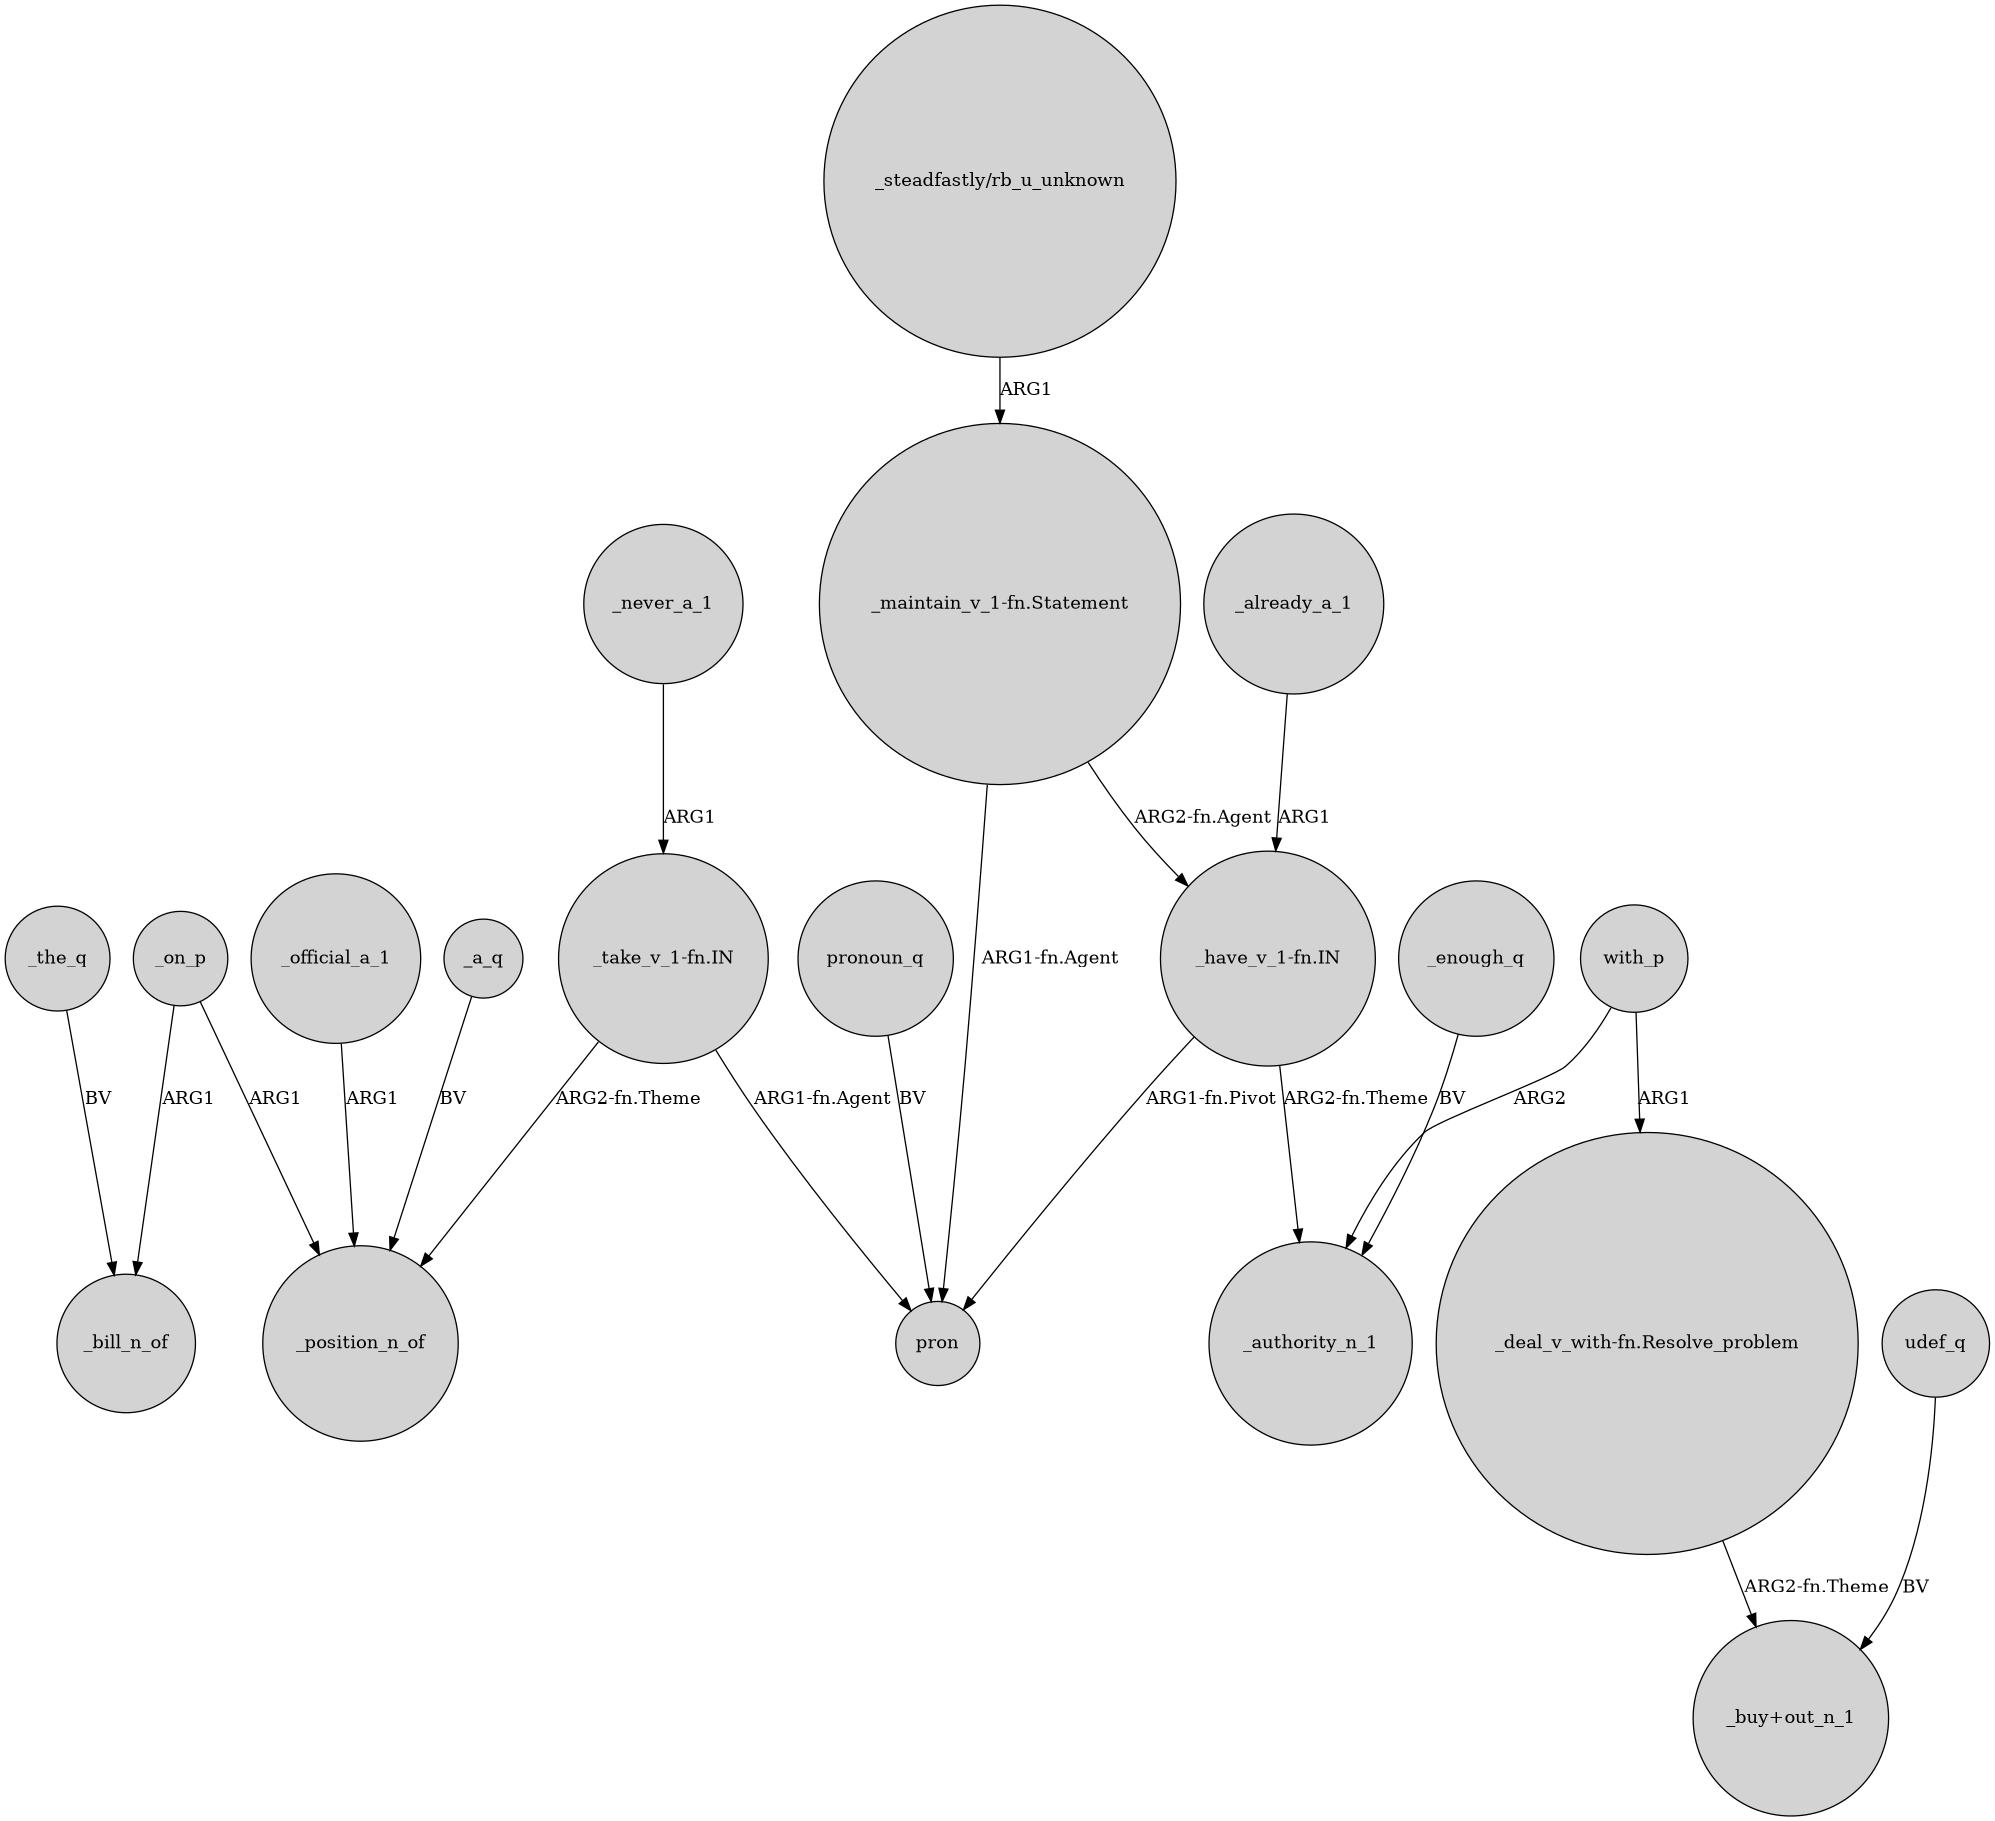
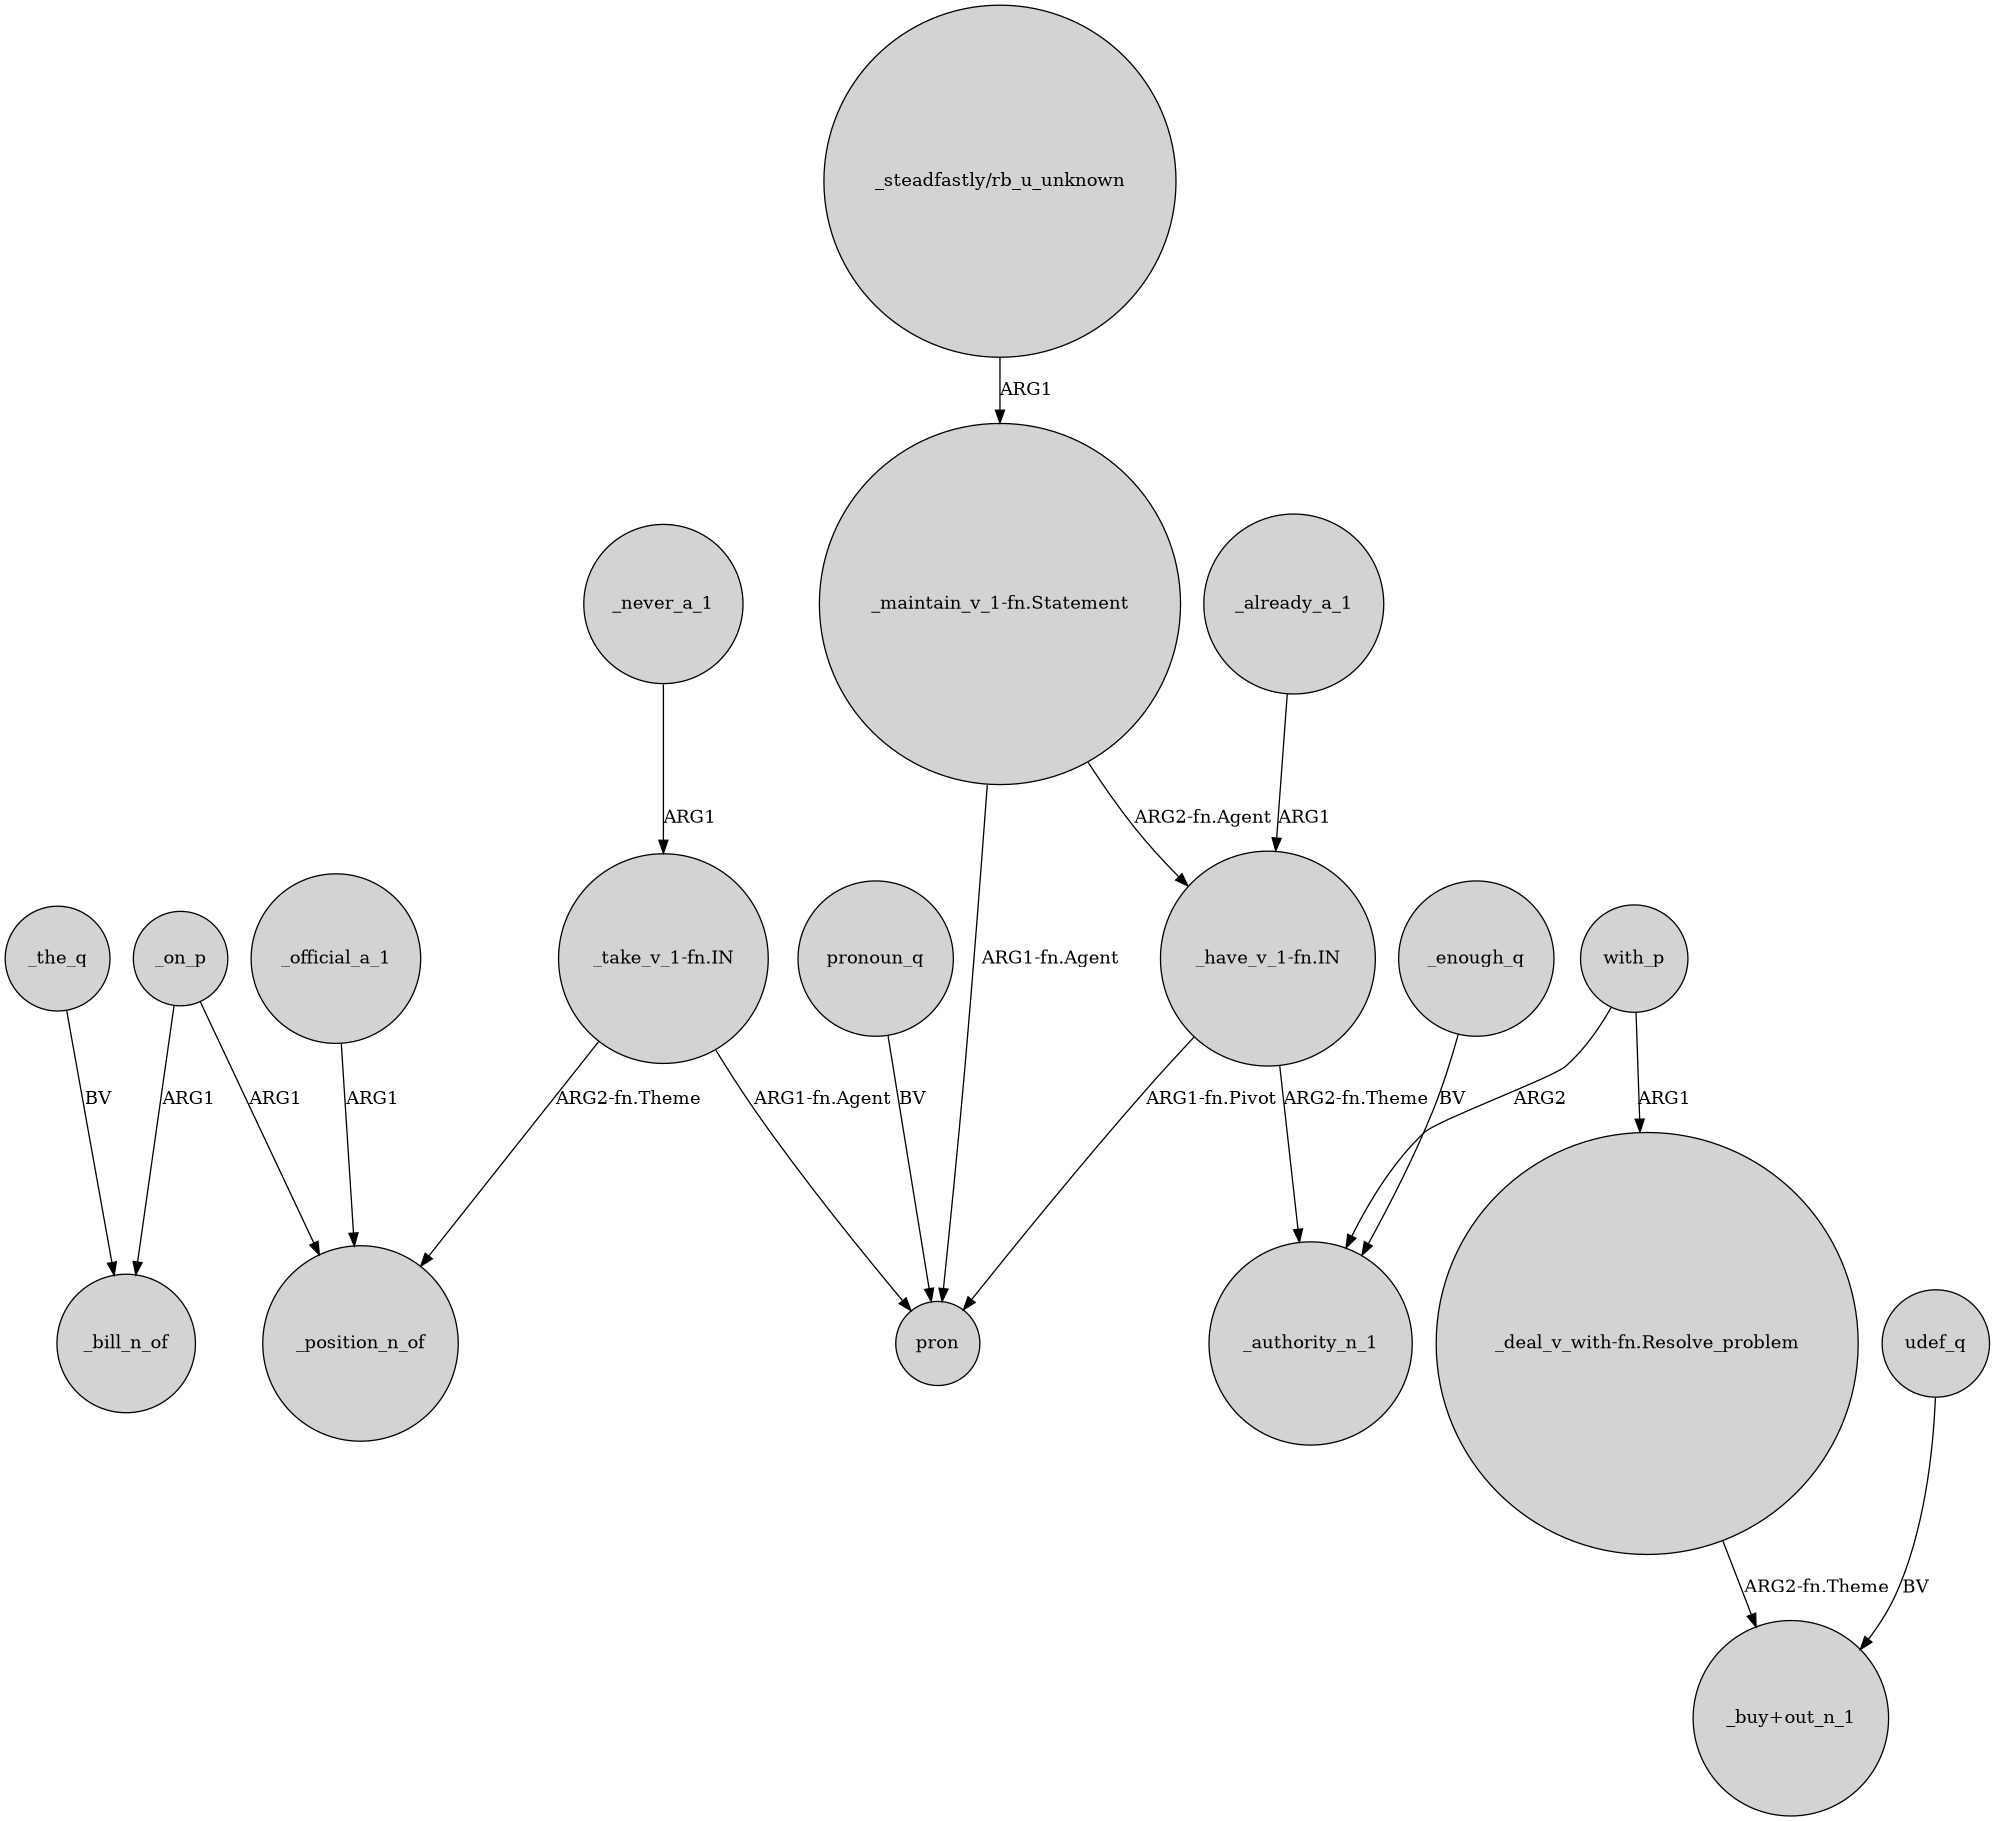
  digraph {
    node [shape=circle style=filled]
    _the_q
    _bill_n_of
    _never_a_1
    "_take_v_1-fn.IN"
    _position_n_of
    pron
    "_deal_v_with-fn.Resolve_problem"
    "_buy+out_n_1"
    _official_a_1
    "_steadfastly/rb_u_unknown"
    "_maintain_v_1-fn.Statement"
    "_have_v_1-fn.IN"
    _authority_n_1
    with_p
    _enough_q
    udef_q
    _already_a_1
    pronoun_q
-   _a_q
    _on_p
    _the_q -> _bill_n_of [label=BV]
    _never_a_1 -> "_take_v_1-fn.IN" [label=ARG1]
    "_take_v_1-fn.IN" -> _position_n_of [label="ARG2-fn.Theme"]
    "_take_v_1-fn.IN" -> pron [label="ARG1-fn.Agent"]
    "_deal_v_with-fn.Resolve_problem" -> "_buy+out_n_1" [label="ARG2-fn.Theme"]
    _official_a_1 -> _position_n_of [label=ARG1]
    "_steadfastly/rb_u_unknown" -> "_maintain_v_1-fn.Statement" [label=ARG1]
    "_maintain_v_1-fn.Statement" -> pron [label="ARG1-fn.Agent"]
    "_maintain_v_1-fn.Statement" -> "_have_v_1-fn.IN" [label="ARG2-fn.Agent"]
    "_have_v_1-fn.IN" -> pron [label="ARG1-fn.Pivot"]
    "_have_v_1-fn.IN" -> _authority_n_1 [label="ARG2-fn.Theme"]
    with_p -> "_deal_v_with-fn.Resolve_problem" [label=ARG1]
    with_p -> _authority_n_1 [label=ARG2]
    _enough_q -> _authority_n_1 [label=BV]
    udef_q -> "_buy+out_n_1" [label=BV]
    _already_a_1 -> "_have_v_1-fn.IN" [label=ARG1]
    pronoun_q -> pron [label=BV]
-   _a_q -> _position_n_of [label=BV]
    _on_p -> _bill_n_of [label=ARG1]
    _on_p -> _position_n_of [label=ARG1]
  }
